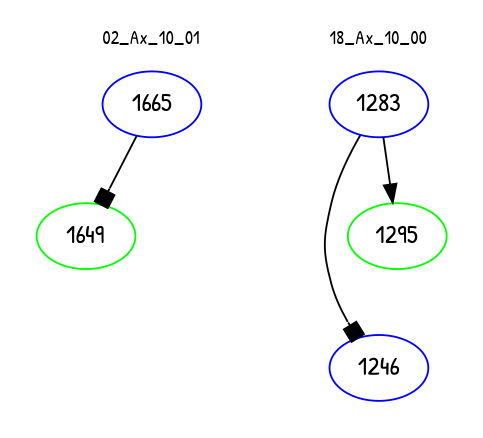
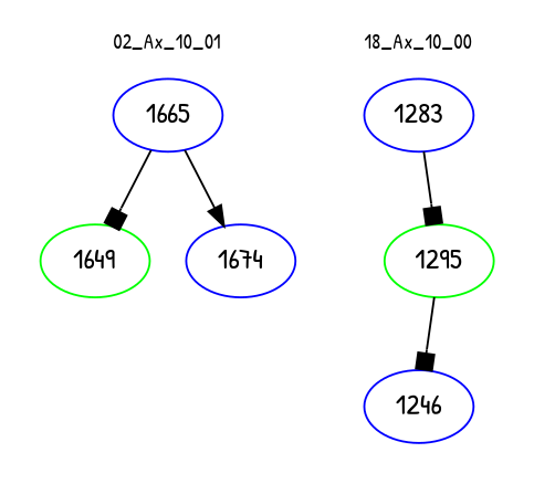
  digraph {
    fontname="Patrick Hand"
    node [color=blue fontname="Patrick Hand"]
    edge [arrowhead=box color=black fontname="Patrick Hand"]
    n1 [label=1665]
    n2 [color=green label=1649]
+   n3 [label=1674]
    n4 [label=1283]
    n5 [label=1246]
    n6 [color=green label=1295]
    subgraph cluster_1 {
      color=white
      fontsize=10
      label="02_Ax_10_01"
      n1
      n2
+     n3
    }
    subgraph cluster_2 {
      color=white
      fontsize=10
      label="18_Ax_10_00"
      n4
      n5
      n6
    }
    n1 -> n2
-   n4 -> n5
-   n4 -> n6 [arrowhead=normal]
+   n1 -> n3 [arrowhead=normal]
+   n6 -> n5
+   n4 -> n6
  }
